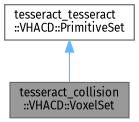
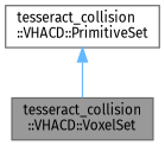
  digraph {
    fontname="Fira Sans"
    node [color=gray40 fontname="Fira Sans" fontsize=10 shape=box style=filled]
    n1 [fillcolor=grey60 fontcolor=black height=0.2 label="tesseract_collision\l::VHACD::VoxelSet" width=0.4]
-   n2 [fillcolor=white height=0.2 label="tesseract_tesseract\l::VHACD::PrimitiveSet" width=0.4]
+   n2 [fillcolor=white height=0.2 label="tesseract_collision\l::VHACD::PrimitiveSet" width=0.4]
    n2 -> n1 [color=steelblue1 dir=back fontname="Fira Sans" fontsize=10 labelfontname=Helvetica labelfontsize=10 style=solid]
  }
